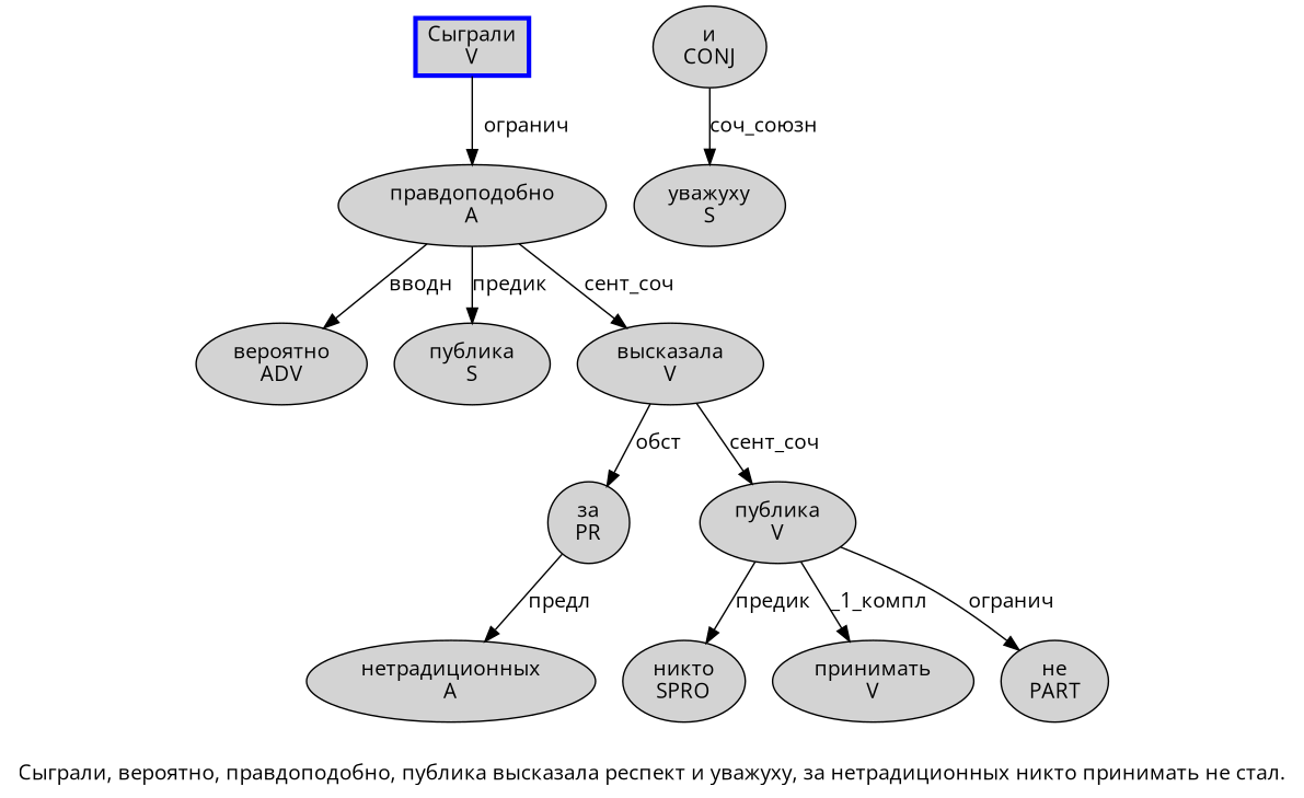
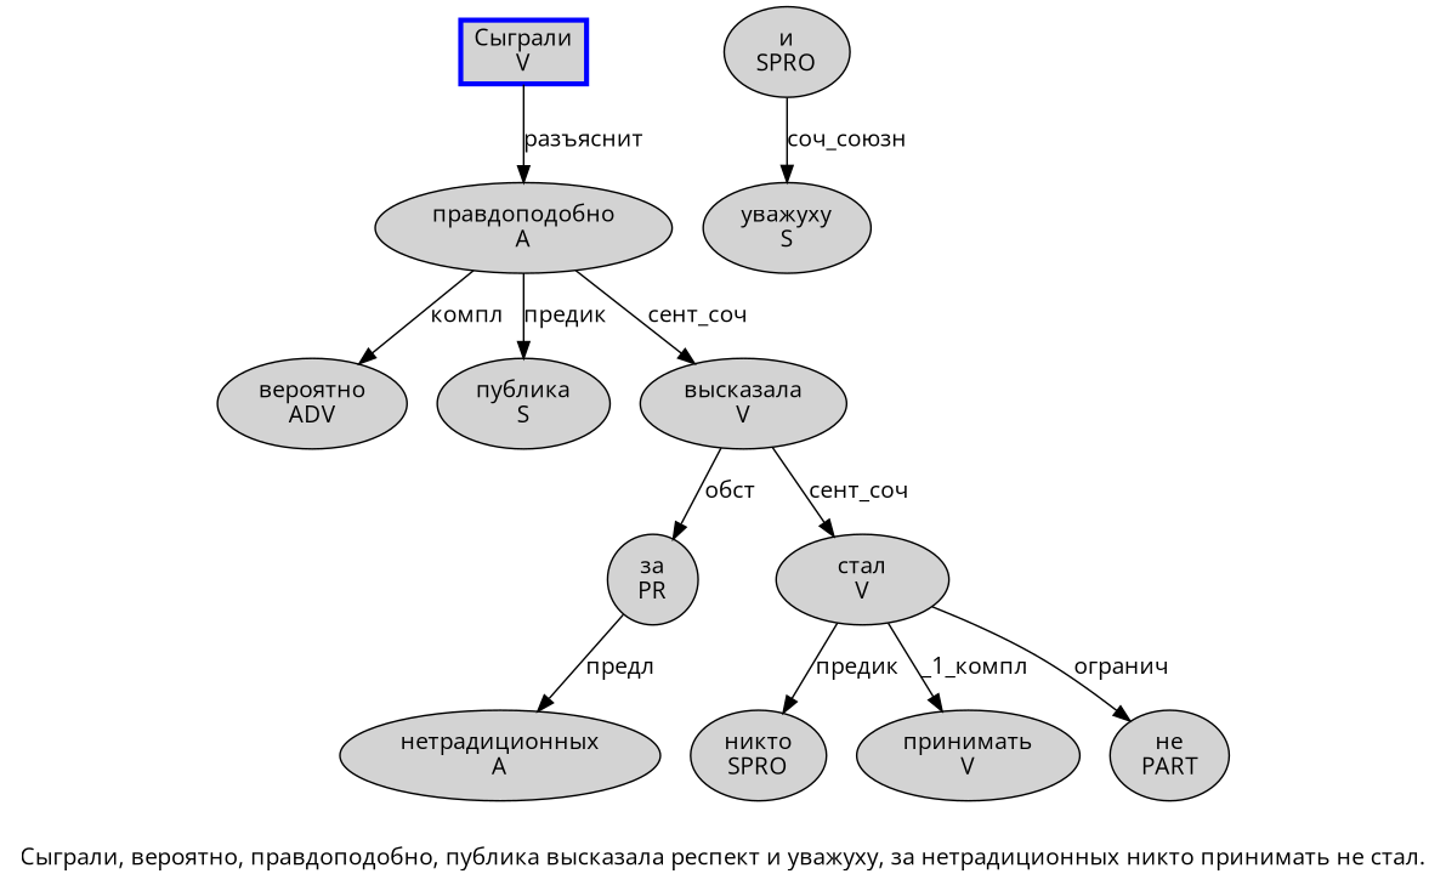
  digraph {
    fontname="Open Sans"
    label="Сыграли, вероятно, правдоподобно, публика высказала респект и уважуху, за нетрадиционных никто принимать не стал."
    node [fillcolor=lightgray fontname="Open Sans" penwidth=1 shape=ellipse style=filled]
    edge [fontname="Open Sans"]
    n1 [color=blue label="Сыграли\nV" penwidth=3 shape=box]
    n2 [label="правдоподобно\nA"]
    n3 [label="вероятно\nADV"]
    n4 [label="публика\nS"]
    n5 [label="высказала\nV"]
    n6 [label="за\nPR"]
-   n7 [label="публика\nV"]
+   n7 [label="стал\nV"]
    n8 [label="нетрадиционных\nA"]
    n9 [label="никто\nSPRO"]
    n10 [label="принимать\nV"]
    n11 [label="не\nPART"]
-   n12 [label="и\nCONJ"]
+   n12 [label="и\nSPRO"]
    n13 [label="уважуху\nS"]
-   n1 -> n2 [label="огранич"]
-   n2 -> n3 [label="вводн"]
+   n1 -> n2 [label="разъяснит"]
+   n2 -> n3 [label="компл"]
    n2 -> n4 [label="предик"]
    n2 -> n5 [label="сент_соч"]
    n5 -> n6 [label="обст"]
    n5 -> n7 [label="сент_соч"]
    n6 -> n8 [label="предл"]
    n7 -> n9 [label="предик"]
    n7 -> n10 [label="_1_компл"]
    n7 -> n11 [label="огранич"]
    n12 -> n13 [label="соч_союзн"]
  }
